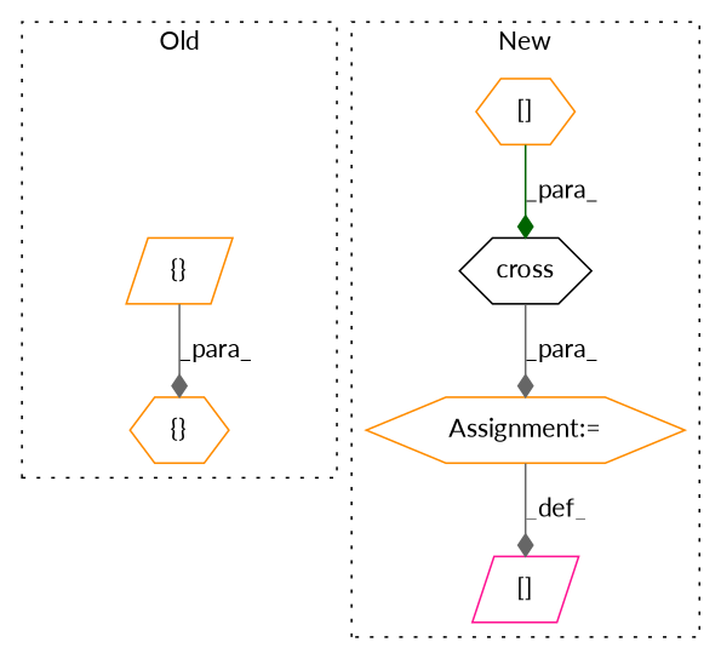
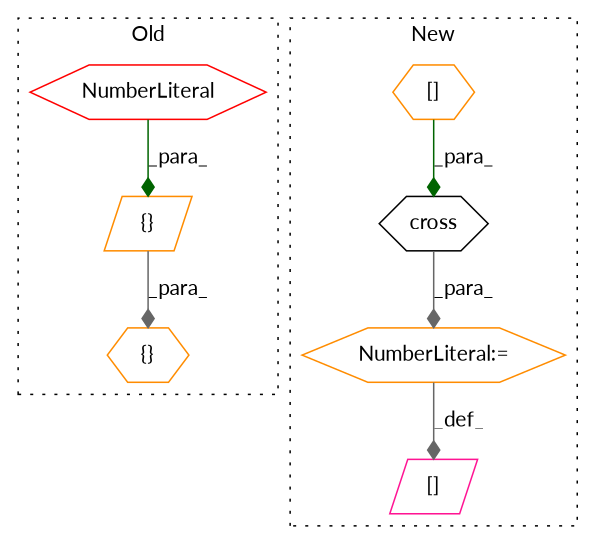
  digraph {
    fontname=Lato
    node [a=4 color=darkorange fontname=Lato l="1,1" shape=hexagon]
    edge [arrowhead=diamond color=gray40 fontname=Lato]
    n1 [label="{}" s="915,932" shape=parallelogram]
+   n2 [a=34 color=red l=1 label=NumberLiteral s=931]
    n3 [label="{}" s="876,933"]
    n4 [a=32 color=black l="6,1" label=cross s="1189,1286"]
    n5 [a=2 l="4,1" label="[]" s="1265,1285"]
-   n6 [a=7 l=1 label="Assignment:=" s=1182]
+   n6 [a=7 l=1 label="NumberLiteral:=" s=1182]
    n7 [a=2 color=deeppink l="9,1" label="[]" s="1156,1181" shape=parallelogram]
    subgraph cluster_1 {
      label=Old
      style=dotted
      n1
+     n2
      n3
    }
    subgraph cluster_2 {
      label=New
      style=dotted
      n4
      n5
      n6
      n7
    }
    n1 -> n3 [label=_para_]
+   n2 -> n1 [color=darkgreen label=_para_]
    n4 -> n6 [label=_para_]
    n5 -> n4 [color=darkgreen label=_para_]
    n6 -> n7 [label=_def_]
  }
